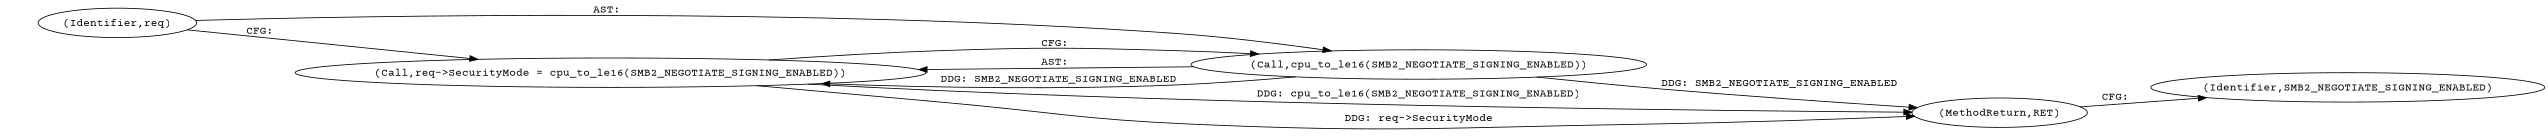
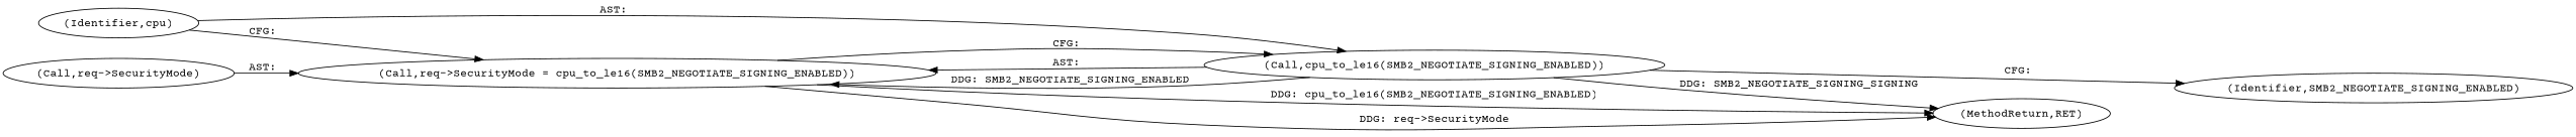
  digraph {
    fontname="Courier Prime"
    rankdir=LR
    node [fontname="Courier Prime"]
    edge [fontname="Courier Prime"]
    n1 [label="(Call,req->SecurityMode = cpu_to_le16(SMB2_NEGOTIATE_SIGNING_ENABLED))"]
    n2 [label="(Call,cpu_to_le16(SMB2_NEGOTIATE_SIGNING_ENABLED))"]
    n3 [label="(MethodReturn,RET)"]
    n4 [label="(Identifier,SMB2_NEGOTIATE_SIGNING_ENABLED)"]
-   n6 [label="(Identifier,req)"]
+   n5 [label="(Call,req->SecurityMode)"]
+   n6 [label="(Identifier,cpu)"]
    n1 -> n2 [label="CFG: "]
    n1 -> n3 [label="DDG: cpu_to_le16(SMB2_NEGOTIATE_SIGNING_ENABLED)"]
    n1 -> n3 [label="DDG: req->SecurityMode"]
    n2 -> n1 [label="AST: "]
    n2 -> n1 [label="DDG: SMB2_NEGOTIATE_SIGNING_ENABLED"]
-   n2 -> n3 [label="DDG: SMB2_NEGOTIATE_SIGNING_ENABLED"]
-   n3 -> n4 [label="CFG: "]
+   n2 -> n3 [label="DDG: SMB2_NEGOTIATE_SIGNING_SIGNING"]
+   n2 -> n4 [label="CFG: "]
+   n5 -> n1 [label="AST: "]
    n6 -> n1 [label="CFG: "]
    n6 -> n2 [label="AST: "]
  }
